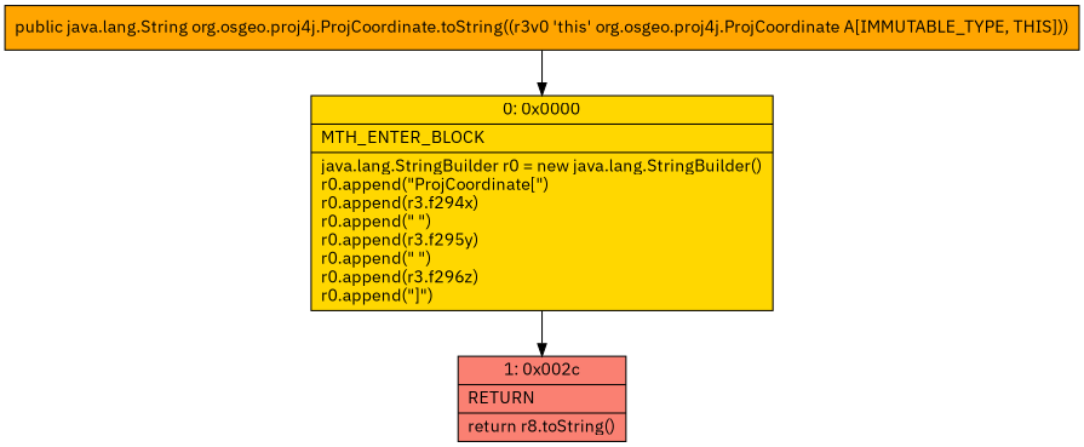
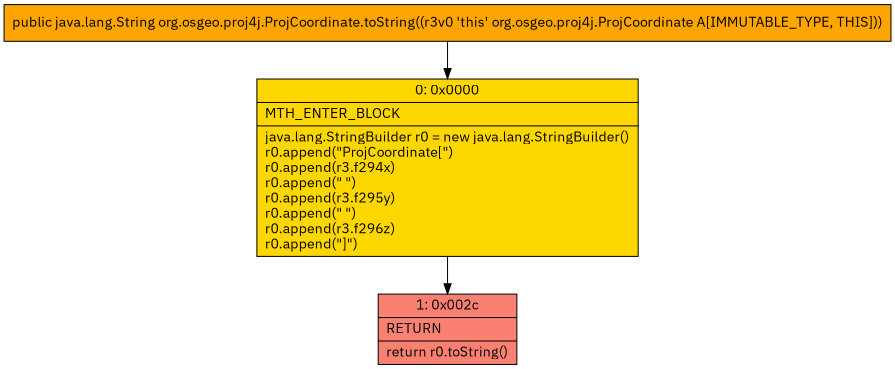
  digraph {
    fontname="IBM Plex Sans"
    node [shape=record style=filled fontname="IBM Plex Sans"]
    edge [fontname="IBM Plex Sans"]
    n1 [label="{0\:\ 0x0000|MTH_ENTER_BLOCK\l|java.lang.StringBuilder r0 = new java.lang.StringBuilder()\lr0.append(\"ProjCoordinate[\")\lr0.append(r3.f294x)\lr0.append(\" \")\lr0.append(r3.f295y)\lr0.append(\" \")\lr0.append(r3.f296z)\lr0.append(\"]\")\l}" fillcolor=gold]
-   n2 [label="{1\:\ 0x002c|RETURN\l|return r8.toString()\l}" fillcolor=salmon]
+   n2 [label="{1\:\ 0x002c|RETURN\l|return r0.toString()\l}" fillcolor=salmon]
    n3 [label="{public java.lang.String org.osgeo.proj4j.ProjCoordinate.toString((r3v0 'this' org.osgeo.proj4j.ProjCoordinate A[IMMUTABLE_TYPE, THIS])) }" fillcolor=orange]
    n1 -> n2
    n3 -> n1
  }
